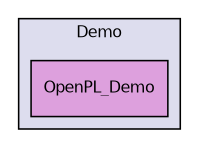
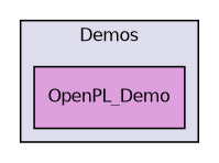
  digraph {
    compound=true
    n1 [fillcolor=plum fontname=Helvetica fontsize=10 label=OpenPL_Demo pencolor=black shape=box style=filled]
    subgraph cluster_1 {
      bgcolor="#ddddee"
      fontname=Helvetica
      fontsize=10
-     label=Demo
+     label=Demos
      pencolor=black
      n1
    }
  }
